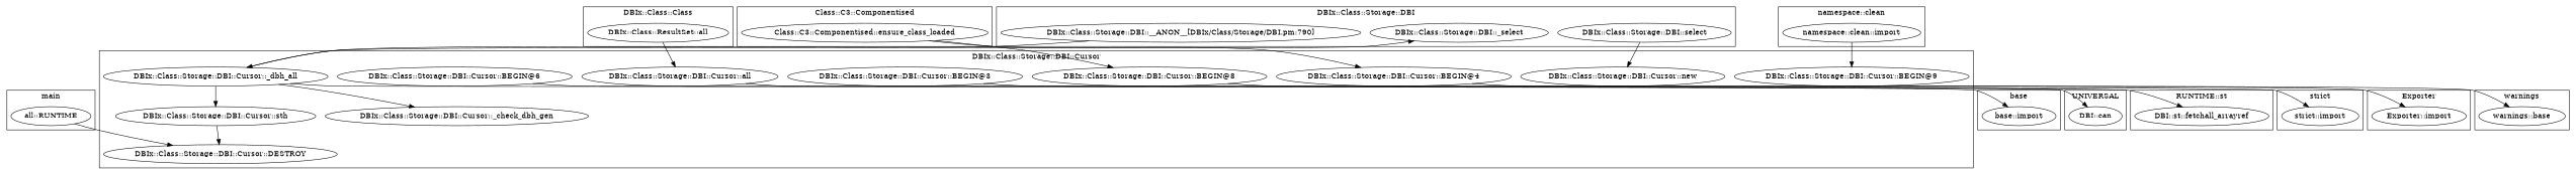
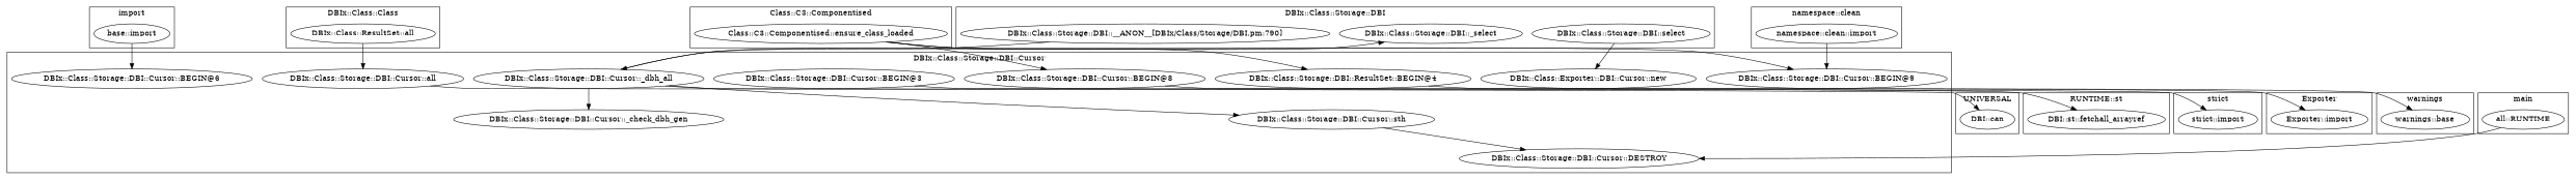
  digraph {
    "base::import"
    n2 [label="warnings::base"]
    "strict::import"
    "DBIx::Class::ResultSet::all"
    "Exporter::import"
    "Class::C3::Componentised::ensure_class_loaded"
    "DBI::st::fetchall_arrayref"
    n8 [label="all::RUNTIME"]
    "DBIx::Class::Storage::DBI::_select"
    "DBIx::Class::Storage::DBI::select"
    "DBIx::Class::Storage::DBI::__ANON__[DBIx/Class/Storage/DBI.pm:790]"
    n12 [label="DBI::can"]
-   "DBIx::Class::Storage::DBI::Cursor::new"
+   "DBIx::Class::Storage::DBI::Cursor::new" [label="DBIx::Class::Exporter::DBI::Cursor::new"]
    "DBIx::Class::Storage::DBI::Cursor::DESTROY"
    "DBIx::Class::Storage::DBI::Cursor::_check_dbh_gen"
    "DBIx::Class::Storage::DBI::Cursor::BEGIN@6"
    "DBIx::Class::Storage::DBI::Cursor::BEGIN@9"
    "DBIx::Class::Storage::DBI::Cursor::all"
    "DBIx::Class::Storage::DBI::Cursor::_dbh_all"
    "DBIx::Class::Storage::DBI::Cursor::BEGIN@3"
    "DBIx::Class::Storage::DBI::Cursor::BEGIN@8"
-   "DBIx::Class::Storage::DBI::Cursor::BEGIN@4"
+   "DBIx::Class::Storage::DBI::Cursor::BEGIN@4" [label="DBIx::Class::Storage::DBI::ResultSet::BEGIN@4"]
    "DBIx::Class::Storage::DBI::Cursor::sth"
    "namespace::clean::import"
    subgraph cluster_1 {
-     label=base
+     label=import
      "base::import"
    }
    subgraph cluster_2 {
      label=warnings
      n2
    }
    subgraph cluster_3 {
      label="strict"
      "strict::import"
    }
    subgraph cluster_4 {
      label="DBIx::Class::Class"
      "DBIx::Class::ResultSet::all"
    }
    subgraph cluster_5 {
      label=Exporter
      "Exporter::import"
    }
    subgraph cluster_6 {
      label="Class::C3::Componentised"
      "Class::C3::Componentised::ensure_class_loaded"
    }
    subgraph cluster_7 {
      label="RUNTIME::st"
      "DBI::st::fetchall_arrayref"
    }
    subgraph cluster_8 {
      label=main
      n8
    }
    subgraph cluster_9 {
      label="DBIx::Class::Storage::DBI"
      "DBIx::Class::Storage::DBI::_select"
      "DBIx::Class::Storage::DBI::select"
      "DBIx::Class::Storage::DBI::__ANON__[DBIx/Class/Storage/DBI.pm:790]"
    }
    subgraph cluster_10 {
      label=UNIVERSAL
      n12
    }
    subgraph cluster_11 {
      label="DBIx::Class::Storage::DBI::Cursor"
      "DBIx::Class::Storage::DBI::Cursor::new"
      "DBIx::Class::Storage::DBI::Cursor::DESTROY"
      "DBIx::Class::Storage::DBI::Cursor::_check_dbh_gen"
      "DBIx::Class::Storage::DBI::Cursor::BEGIN@6"
      "DBIx::Class::Storage::DBI::Cursor::BEGIN@9"
      "DBIx::Class::Storage::DBI::Cursor::all"
      "DBIx::Class::Storage::DBI::Cursor::_dbh_all"
      "DBIx::Class::Storage::DBI::Cursor::BEGIN@3"
      "DBIx::Class::Storage::DBI::Cursor::BEGIN@8"
      "DBIx::Class::Storage::DBI::Cursor::BEGIN@4"
      "DBIx::Class::Storage::DBI::Cursor::sth"
    }
    subgraph cluster_12 {
      label="namespace::clean"
      "namespace::clean::import"
    }
    "DBIx::Class::ResultSet::all" -> "DBIx::Class::Storage::DBI::Cursor::all"
+   "Class::C3::Componentised::ensure_class_loaded" -> "DBIx::Class::Storage::DBI::Cursor::BEGIN@9"
    "Class::C3::Componentised::ensure_class_loaded" -> "DBIx::Class::Storage::DBI::Cursor::BEGIN@8"
    "Class::C3::Componentised::ensure_class_loaded" -> "DBIx::Class::Storage::DBI::Cursor::BEGIN@4"
    n8 -> "DBIx::Class::Storage::DBI::Cursor::DESTROY"
    "DBIx::Class::Storage::DBI::select" -> "DBIx::Class::Storage::DBI::Cursor::new"
    "DBIx::Class::Storage::DBI::__ANON__[DBIx/Class/Storage/DBI.pm:790]" -> "DBIx::Class::Storage::DBI::Cursor::_dbh_all"
-   "DBIx::Class::Storage::DBI::Cursor::BEGIN@6" -> "base::import"
+   "base::import" -> "DBIx::Class::Storage::DBI::Cursor::BEGIN@6"
    "DBIx::Class::Storage::DBI::Cursor::all" -> n12
    "DBIx::Class::Storage::DBI::Cursor::_dbh_all" -> "DBI::st::fetchall_arrayref"
    "DBIx::Class::Storage::DBI::Cursor::_dbh_all" -> "DBIx::Class::Storage::DBI::_select"
    "DBIx::Class::Storage::DBI::Cursor::_dbh_all" -> "DBIx::Class::Storage::DBI::Cursor::_check_dbh_gen"
    "DBIx::Class::Storage::DBI::Cursor::_dbh_all" -> "DBIx::Class::Storage::DBI::Cursor::sth"
    "DBIx::Class::Storage::DBI::Cursor::BEGIN@3" -> "strict::import"
    "DBIx::Class::Storage::DBI::Cursor::BEGIN@8" -> "Exporter::import"
    "DBIx::Class::Storage::DBI::Cursor::BEGIN@4" -> n2
    "DBIx::Class::Storage::DBI::Cursor::sth" -> "DBIx::Class::Storage::DBI::Cursor::DESTROY"
    "namespace::clean::import" -> "DBIx::Class::Storage::DBI::Cursor::BEGIN@9"
  }
